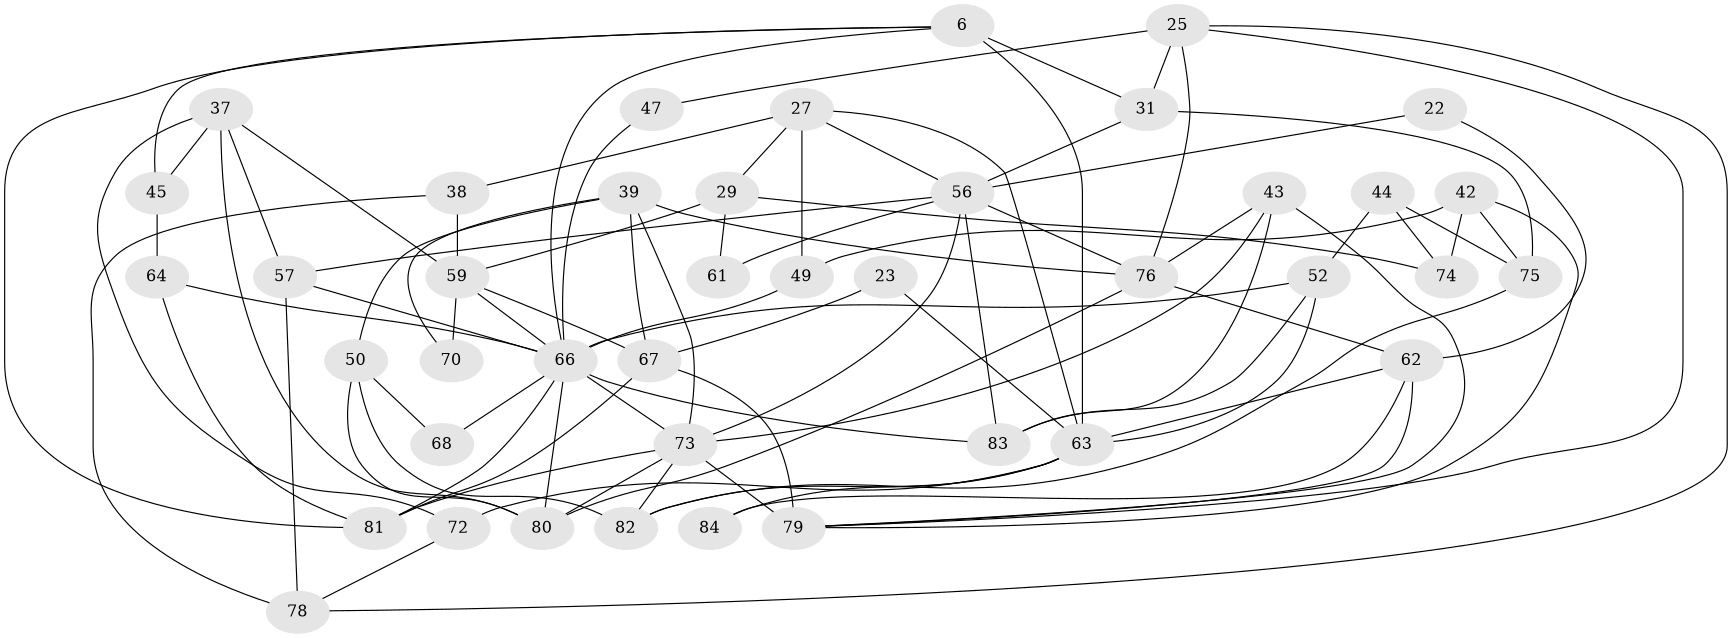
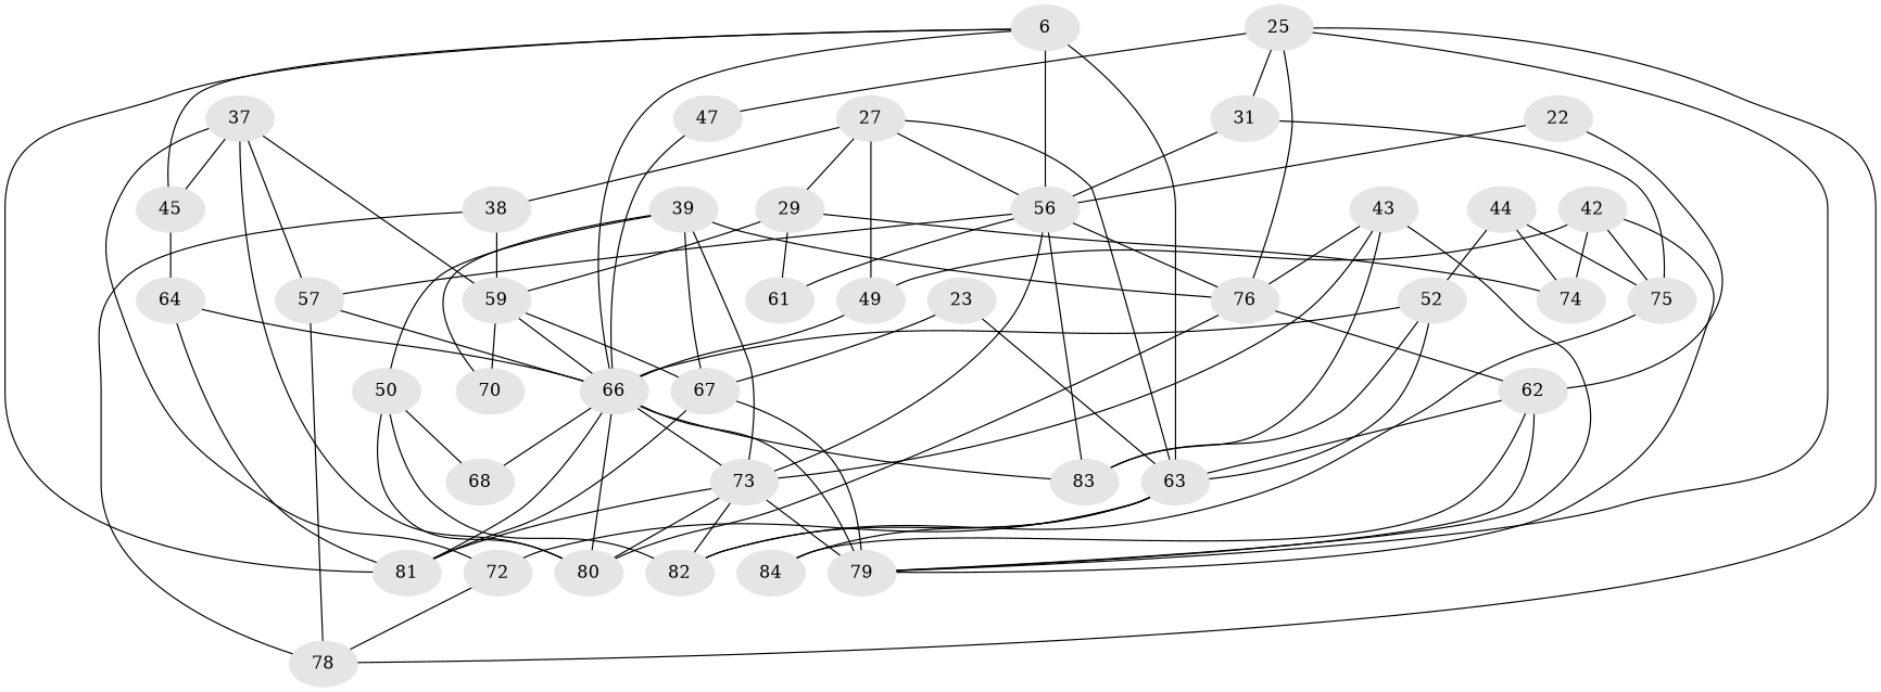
  graph {
    node [color=gray90 style=filled]
    6
    45
    56 [super="+53+21"]
    63 [super="+11"]
    66 [super="+24+65+54"]
    81 [super="+77"]
    64 [super="+58"]
    76 [super="+32"]
    61
    57 [super="+9"]
    73 [super="+60+41"]
    83
    72
    82
    84
    79 [super="+71+51+46"]
    80
    68
    22
    62 [super="+4"]
    23
    67 [super="+1+18"]
    25 [super="+17"]
    31
    47
    78
    75
    27 [super="+19"]
    29
    38
    49
    59 [super="+55"]
    74
    70
    37 [super="+33"]
    39 [super="+34"]
    50
    42
    43
    52 [super="+14+20"]
    44
    6 -- 45
-   6 -- 31
+   6 -- 56
    6 -- 63 [weight=2]
    6 -- 66
    6 -- 81
    45 -- 64
    56 -- 76 [weight=2]
    56 -- 61
    56 -- 57 [weight=2]
    56 -- 73 [weight=3]
    56 -- 83
    63 -- 72
    63 -- 82
    63 -- 84
    66 -- 81
    66 -- 73
    66 -- 83
+   66 -- 79 [weight=10]
    66 -- 80
    66 -- 68
    64 -- 66 [weight=2]
    64 -- 81
    76 -- 80
    76 -- 62 [weight=2]
    57 -- 66 [weight=2]
    57 -- 78
    73 -- 81 [weight=2]
    73 -- 82
    73 -- 79 [weight=3]
    73 -- 80
    72 -- 78
    22 -- 56
    22 -- 62
    62 -- 63
    62 -- 84
    62 -- 79 [weight=3]
    23 -- 63
    23 -- 67
    67 -- 81
    67 -- 79 [weight=2]
    25 -- 76
    25 -- 79
    25 -- 31 [weight=2]
    25 -- 47
    25 -- 78
    31 -- 56 [weight=3]
    31 -- 75
    47 -- 66
    75 -- 82
    27 -- 56
    27 -- 63
    27 -- 29
    27 -- 38
    27 -- 49
    29 -- 61
    29 -- 59
    29 -- 74
    38 -- 78
    38 -- 59
    49 -- 66
    59 -- 66 [weight=2]
    59 -- 67 [weight=2]
    59 -- 70
    37 -- 45
    37 -- 57
    37 -- 72
    37 -- 80
    37 -- 59
    39 -- 76
    39 -- 73
    39 -- 67 [weight=2]
    39 -- 70
    39 -- 50
    50 -- 82
    50 -- 80
    50 -- 68
    42 -- 79
    42 -- 75
    42 -- 49
    42 -- 74
    43 -- 76
    43 -- 73
    43 -- 83
    43 -- 79
    52 -- 63
    52 -- 66 [weight=2]
    52 -- 83
    44 -- 75
    44 -- 74
    44 -- 52
  }
